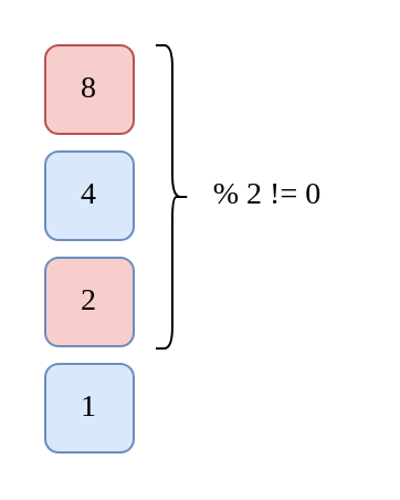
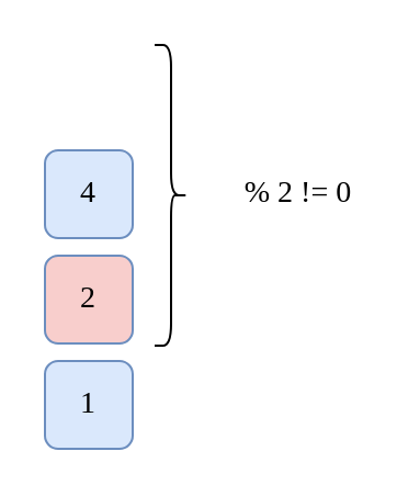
  <mxCell id="0" />
  <mxCell id="1" parent="0" />
- <mxCell id="2" value="8" style="rounded=1;whiteSpace=wrap;html=1;fontSize=14;fontFamily=Comic Sans MS;fillColor=#f8cecc;strokeColor=#b85450;" vertex="1" parent="1"><mxGeometry x="20" y="20" width="40" height="40" as="geometry" /></mxCell>
  <mxCell id="3" value="4" style="rounded=1;whiteSpace=wrap;html=1;fontSize=14;fontFamily=Comic Sans MS;fillColor=#dae8fc;strokeColor=#6c8ebf;" vertex="1" parent="1"><mxGeometry x="20" y="68" width="40" height="40" as="geometry" /></mxCell>
  <mxCell id="4" value="2" style="rounded=1;whiteSpace=wrap;html=1;fontSize=14;fontFamily=Comic Sans MS;fillColor=#f8cecc;strokeColor=#6c8ebf;" vertex="1" parent="1"><mxGeometry x="20" y="116" width="40" height="40" as="geometry" /></mxCell>
  <mxCell id="5" value="1" style="rounded=1;whiteSpace=wrap;html=1;fontSize=14;fontFamily=Comic Sans MS;fillColor=#dae8fc;strokeColor=#6c8ebf;" vertex="1" parent="1"><mxGeometry x="20" y="164" width="40" height="40" as="geometry" /></mxCell>
  <mxCell id="6" value="" style="shape=curlyBracket;whiteSpace=wrap;html=1;rounded=1;flipH=1;fontFamily=Comic Sans MS;fontSize=14;" vertex="1" parent="1"><mxGeometry x="70" y="20" width="15" height="137" as="geometry" /></mxCell>
- <mxCell id="7" value="% 2 != 0&amp;nbsp;" style="text;html=1;align=center;verticalAlign=middle;resizable=0;points=[];autosize=1;strokeColor=none;fillColor=none;fontSize=14;fontFamily=Comic Sans MS;" vertex="1" parent="1"><mxGeometry x="85" y="73.5" width="74" height="29" as="geometry" /></mxCell>
+ <mxCell id="7" value="% 2 != 0&amp;nbsp;" style="text;html=1;align=center;verticalAlign=middle;resizable=0;points=[];autosize=1;strokeColor=none;fillColor=none;fontSize=14;fontFamily=Comic Sans MS;" vertex="1" parent="1"><mxGeometry x="100" y="73.5" width="74" height="29" as="geometry" /></mxCell>
